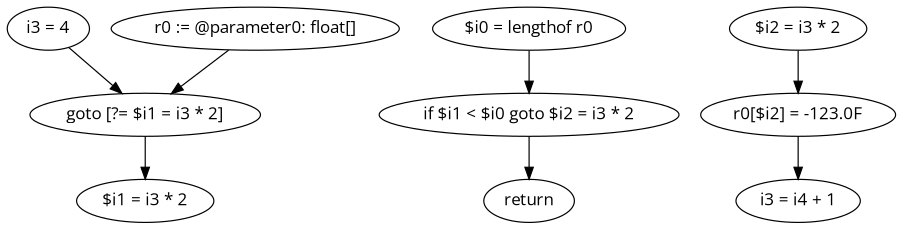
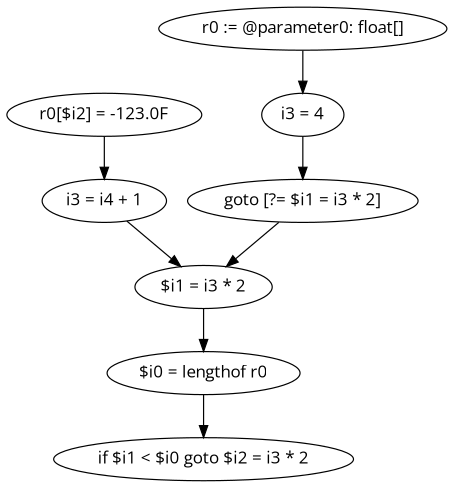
  digraph {
    fontname="Open Sans"
    node [fontname="Open Sans"]
    edge [fontname="Open Sans"]
    n1 [label="i3 = 4"]
    "r0 := @parameter0: float[]"
    "goto [?= $i1 = i3 * 2]"
    "$i1 = i3 * 2"
    "$i0 = lengthof r0"
-   "$i2 = i3 * 2"
    "r0[$i2] = -123.0F"
    n8 [label="i3 = i4 + 1"]
    "if $i1 < $i0 goto $i2 = i3 * 2"
-   return
    n1 -> "goto [?= $i1 = i3 * 2]"
-   "r0 := @parameter0: float[]" -> "goto [?= $i1 = i3 * 2]"
+   "r0 := @parameter0: float[]" -> n1
    "goto [?= $i1 = i3 * 2]" -> "$i1 = i3 * 2"
+   "$i1 = i3 * 2" -> "$i0 = lengthof r0"
    "$i0 = lengthof r0" -> "if $i1 < $i0 goto $i2 = i3 * 2"
-   "$i2 = i3 * 2" -> "r0[$i2] = -123.0F"
    "r0[$i2] = -123.0F" -> n8
-   "if $i1 < $i0 goto $i2 = i3 * 2" -> return
+   n8 -> "$i1 = i3 * 2"
  }
